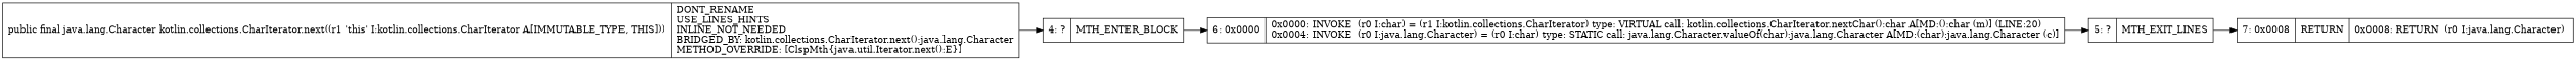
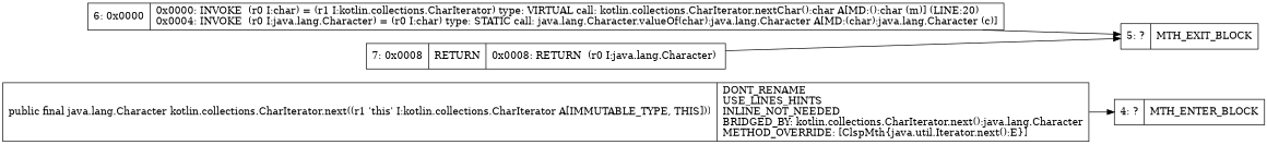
  digraph {
    rankdir=LR
    node [shape=record]
    n1 [label="{4\:\ ?|MTH_ENTER_BLOCK\l}"]
    n2 [label="{6\:\ 0x0000|0x0000: INVOKE  (r0 I:char) = (r1 I:kotlin.collections.CharIterator) type: VIRTUAL call: kotlin.collections.CharIterator.nextChar():char A[MD:():char (m)] (LINE:20)\l0x0004: INVOKE  (r0 I:java.lang.Character) = (r0 I:char) type: STATIC call: java.lang.Character.valueOf(char):java.lang.Character A[MD:(char):java.lang.Character (c)]\l}"]
-   n3 [label="{5\:\ ?|MTH_EXIT_LINES\l}"]
+   n3 [label="{5\:\ ?|MTH_EXIT_BLOCK\l}"]
    n4 [label="{7\:\ 0x0008|RETURN\l|0x0008: RETURN  (r0 I:java.lang.Character) \l}"]
    n5 [label="{public final java.lang.Character kotlin.collections.CharIterator.next((r1 'this' I:kotlin.collections.CharIterator A[IMMUTABLE_TYPE, THIS]))  | DONT_RENAME\lUSE_LINES_HINTS\lINLINE_NOT_NEEDED\lBRIDGED_BY: kotlin.collections.CharIterator.next():java.lang.Character\lMETHOD_OVERRIDE: [ClspMth\{java.util.Iterator.next():E\}]\l}"]
-   n1 -> n2
    n2 -> n3
-   n3 -> n4
+   n4 -> n3
    n5 -> n1
  }
